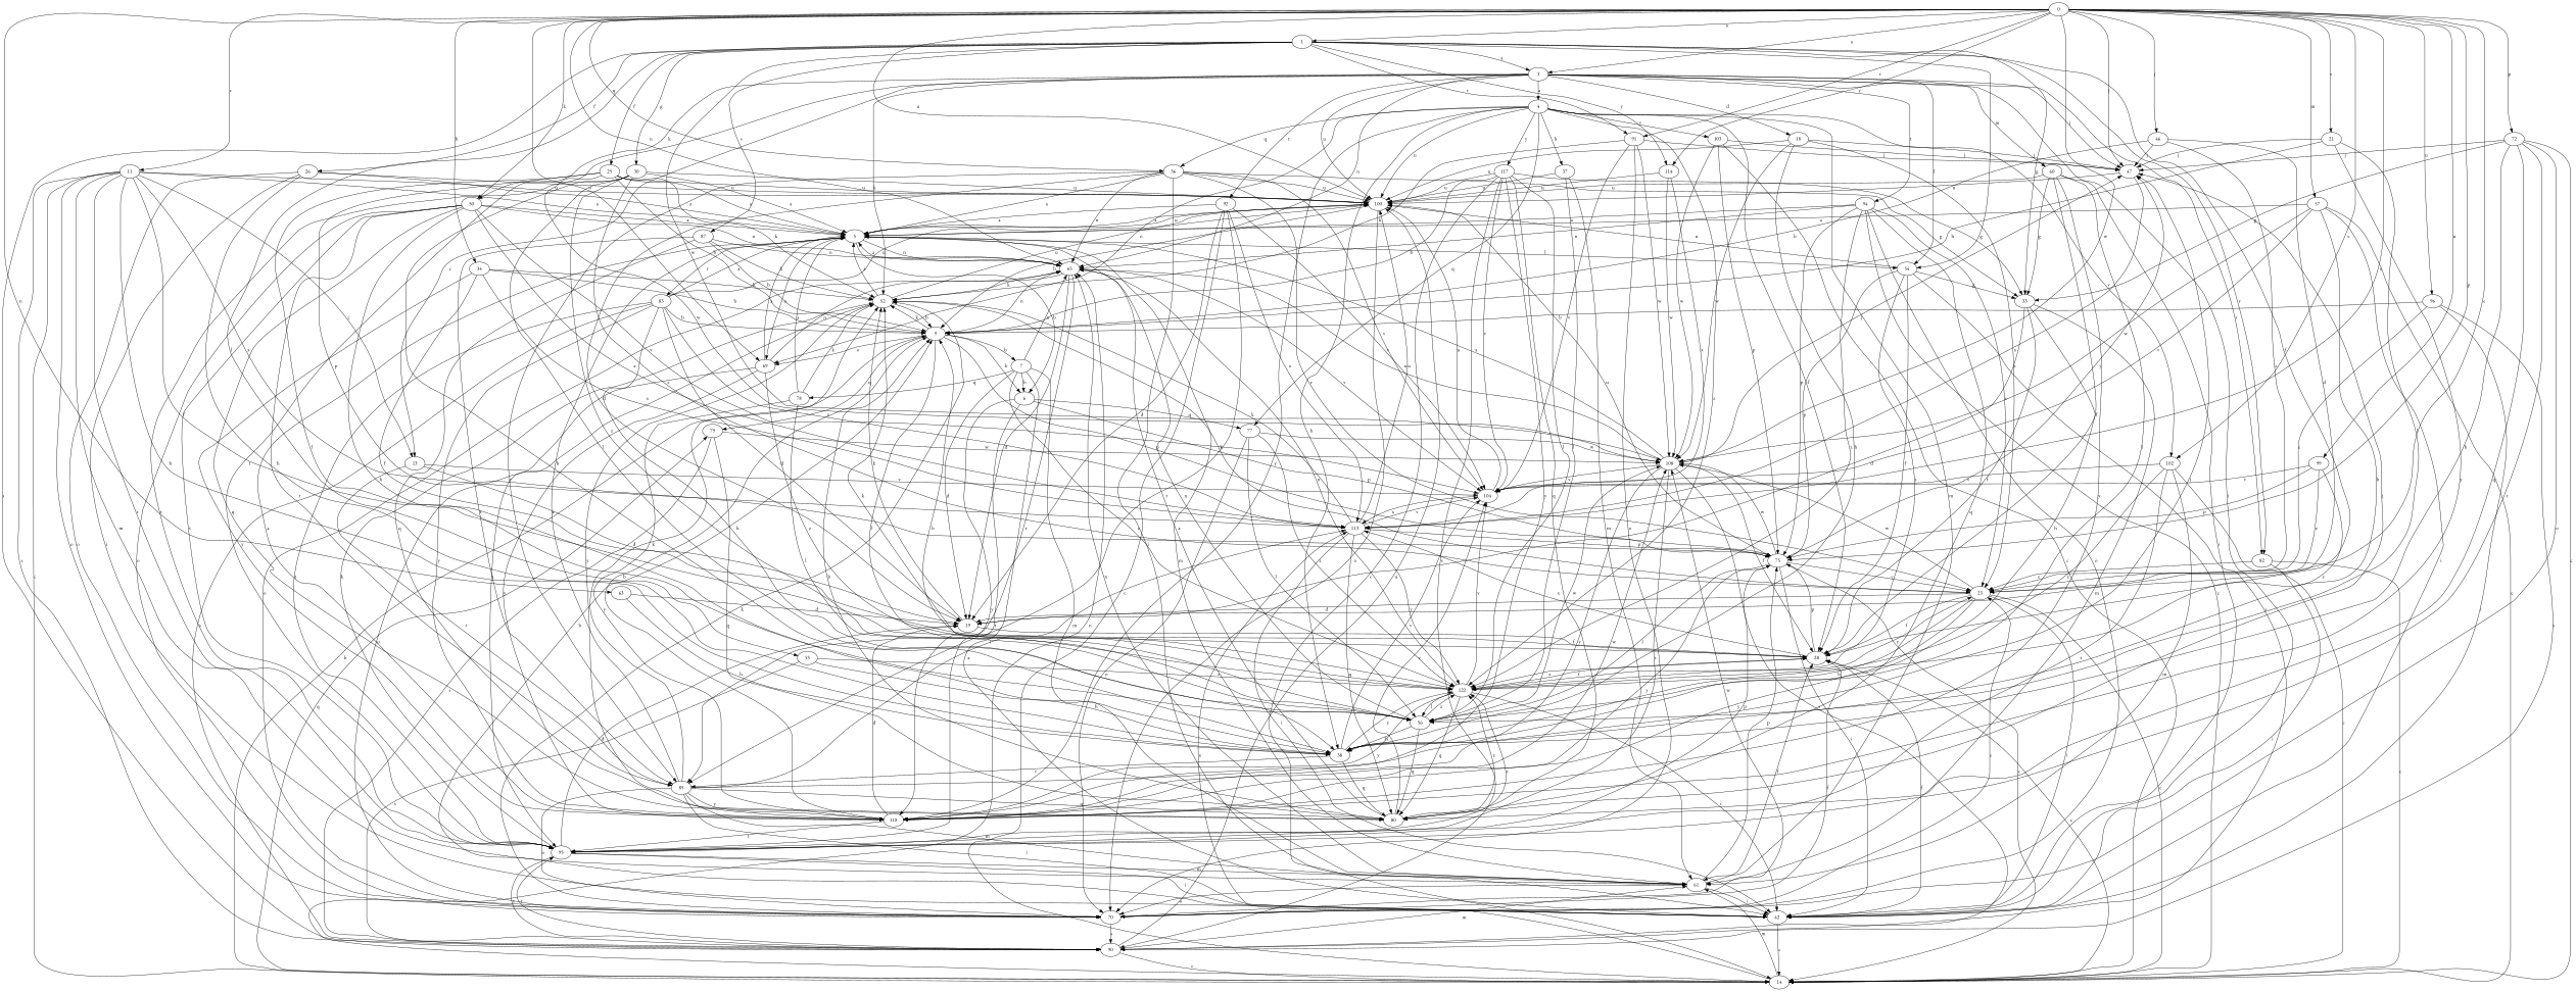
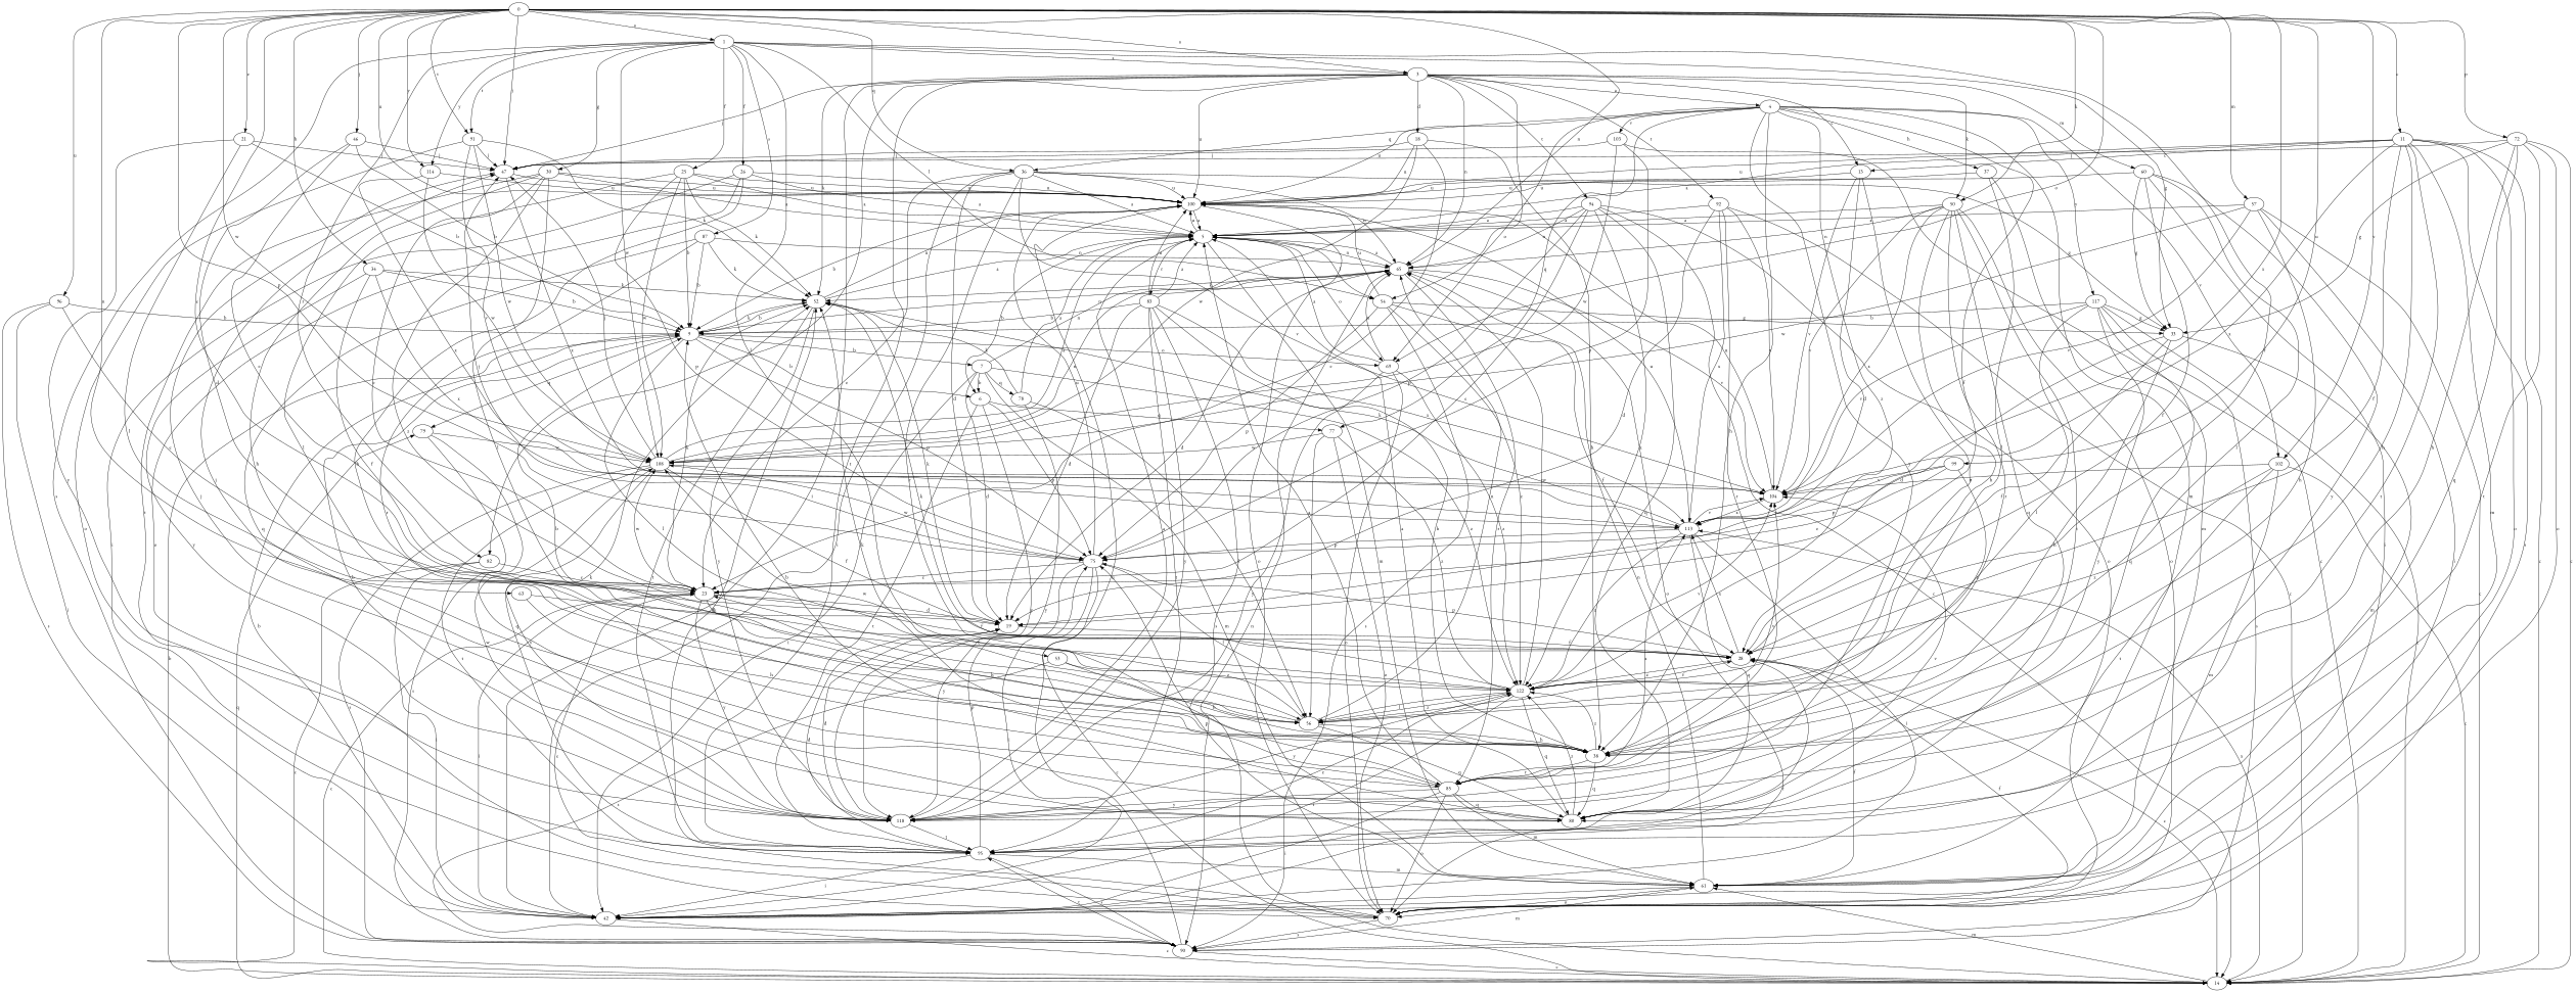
  strict digraph {
    fontname="EB Garamond"
    node [fontname="EB Garamond"]
    edge [fontname="EB Garamond"]
    0
    1
    3
    11
    21
    23
    34
    46
    47
    50
    57
    63
    65
    69
    72
    75
    n17 [label=36]
    91
    96
    99
    100
    102
    108
    113
    114
    25
    26
    28
    30
    33
    53
    54
    82
    87
    90
    4
    13
    18
    42
    52
    60
    92
    94
    95
    38
    61
    5
    14
    70
    118
    9
    56
    19
    85
    104
    80
    122
    37
    77
    103
    117
    6
    83
    7
    78
    79
    0 -> 1 [label=a]
    0 -> 3 [label=a]
    0 -> 11 [label=c]
    0 -> 21 [label=e]
    0 -> 23 [label=e]
    0 -> 34 [label=h]
    0 -> 46 [label=j]
    0 -> 47 [label=j]
    0 -> 50 [label=k]
    0 -> 57 [label=m]
    0 -> 63 [label=n]
    0 -> 65 [label=n]
    0 -> 69 [label=o]
    0 -> 72 [label=p]
    0 -> 75 [label=p]
    0 -> n17 [label=q]
    0 -> 91 [label=t]
    0 -> 96 [label=u]
    0 -> 99 [label=u]
    0 -> 100 [label=u]
    0 -> 102 [label=v]
    0 -> 108 [label=w]
    0 -> 113 [label=x]
    0 -> 114 [label=y]
    1 -> 3 [label=a]
    1 -> 91 [label=t]
    1 -> 108 [label=w]
    1 -> 114 [label=y]
    1 -> 25 [label=f]
    1 -> 26 [label=f]
    1 -> 28 [label=f]
    1 -> 30 [label=g]
    1 -> 33 [label=g]
    1 -> 53 [label=l]
    1 -> 54 [label=l]
    1 -> 82 [label=r]
    1 -> 87 [label=s]
    1 -> 90 [label=s]
    3 -> 47 [label=j]
    3 -> 50 [label=k]
    3 -> 65 [label=n]
    3 -> 100 [label=u]
    3 -> 54 [label=l]
    3 -> 82 [label=r]
    3 -> 4 [label=a]
    3 -> 13 [label=c]
    3 -> 18 [label=d]
    3 -> 42 [label=i]
    3 -> 52 [label=k]
    3 -> 60 [label=m]
    3 -> 92 [label=t]
    3 -> 94 [label=t]
    3 -> 95 [label=t]
    11 -> 100 [label=u]
    11 -> 113 [label=x]
    11 -> 28 [label=f]
    11 -> 90 [label=s]
    11 -> 13 [label=c]
    11 -> 95 [label=t]
    11 -> 38 [label=h]
    11 -> 61 [label=m]
    11 -> 5 [label=a]
    11 -> 14 [label=c]
    11 -> 70 [label=o]
    21 -> 47 [label=j]
    21 -> 118 [label=y]
    21 -> 9 [label=b]
    21 -> 56 [label=l]
    23 -> 108 [label=w]
    23 -> 28 [label=f]
    23 -> 42 [label=i]
    23 -> 52 [label=k]
    23 -> 38 [label=h]
    23 -> 14 [label=c]
    23 -> 118 [label=y]
    23 -> 19 [label=d]
    34 -> 113 [label=x]
    34 -> 28 [label=f]
    34 -> 52 [label=k]
    34 -> 118 [label=y]
    34 -> 9 [label=b]
    46 -> 23 [label=e]
    46 -> 47 [label=j]
    46 -> 9 [label=b]
    46 -> 19 [label=d]
    47 -> 100 [label=u]
    47 -> 113 [label=x]
    50 -> 65 [label=n]
    50 -> 113 [label=x]
    50 -> 95 [label=t]
    50 -> 38 [label=h]
    50 -> 5 [label=a]
    50 -> 70 [label=o]
    50 -> 85 [label=r]
    50 -> 104 [label=v]
    50 -> 80 [label=q]
    57 -> 108 [label=w]
    57 -> 42 [label=i]
    57 -> 38 [label=h]
    57 -> 5 [label=a]
    57 -> 14 [label=c]
    57 -> 104 [label=v]
    63 -> 38 [label=h]
    63 -> 19 [label=d]
    65 -> 52 [label=k]
    65 -> 5 [label=a]
    65 -> 70 [label=o]
    65 -> 19 [label=d]
    65 -> 85 [label=r]
    65 -> 104 [label=v]
    69 -> 65 [label=n]
    69 -> 5 [label=a]
    69 -> 70 [label=o]
    69 -> 118 [label=y]
    69 -> 122 [label=z]
    72 -> 47 [label=j]
    72 -> 33 [label=g]
    72 -> 95 [label=t]
    72 -> 38 [label=h]
    72 -> 14 [label=c]
    72 -> 70 [label=o]
    72 -> 80 [label=q]
    75 -> 23 [label=e]
    75 -> 47 [label=j]
    75 -> 100 [label=u]
    75 -> 108 [label=w]
    75 -> 42 [label=i]
    75 -> 14 [label=c]
    75 -> 118 [label=y]
    75 -> 56 [label=l]
    n17 -> 23 [label=e]
    n17 -> 65 [label=n]
    n17 -> 100 [label=u]
    n17 -> 33 [label=g]
    n17 -> 42 [label=i]
    n17 -> 5 [label=a]
    n17 -> 19 [label=d]
    n17 -> 85 [label=r]
    n17 -> 104 [label=v]
    91 -> 47 [label=j]
    91 -> 108 [label=w]
    91 -> 52 [label=k]
    91 -> 70 [label=o]
    91 -> 104 [label=v]
    96 -> 23 [label=e]
    96 -> 90 [label=s]
    96 -> 42 [label=i]
    96 -> 9 [label=b]
    99 -> 23 [label=e]
    99 -> 75 [label=p]
    99 -> 104 [label=v]
    99 -> 122 [label=z]
    100 -> 5 [label=a]
    100 -> 70 [label=o]
    100 -> 9 [label=b]
    102 -> 95 [label=t]
    102 -> 61 [label=m]
    102 -> 14 [label=c]
    102 -> 104 [label=v]
    102 -> 122 [label=z]
    108 -> 47 [label=j]
    108 -> 65 [label=n]
    108 -> 28 [label=f]
    108 -> 90 [label=s]
    108 -> 95 [label=t]
    108 -> 5 [label=a]
    108 -> 118 [label=y]
    108 -> 104 [label=v]
    113 -> 75 [label=p]
    113 -> 100 [label=u]
    113 -> 42 [label=i]
    113 -> 52 [label=k]
    113 -> 104 [label=v]
    113 -> 80 [label=q]
    113 -> 122 [label=z]
    114 -> 100 [label=u]
    114 -> 108 [label=w]
    114 -> 113 [label=x]
    25 -> 75 [label=p]
    25 -> 100 [label=u]
    25 -> 108 [label=w]
    25 -> 52 [label=k]
    25 -> 5 [label=a]
    25 -> 9 [label=b]
    25 -> 56 [label=l]
    26 -> 100 [label=u]
    26 -> 42 [label=i]
    26 -> 38 [label=h]
    26 -> 5 [label=a]
    26 -> 70 [label=o]
    28 -> 75 [label=p]
    28 -> 113 [label=x]
    28 -> 14 [label=c]
    28 -> 122 [label=z]
    30 -> 23 [label=e]
    30 -> 100 [label=u]
    30 -> 95 [label=t]
    30 -> 38 [label=h]
    30 -> 5 [label=a]
    30 -> 56 [label=l]
    30 -> 122 [label=z]
    33 -> 28 [label=f]
    33 -> 38 [label=h]
    33 -> 61 [label=m]
    33 -> 19 [label=d]
    53 -> 90 [label=s]
    53 -> 38 [label=h]
    53 -> 122 [label=z]
    54 -> 75 [label=p]
    54 -> 100 [label=u]
    54 -> 28 [label=f]
    54 -> 33 [label=g]
    54 -> 90 [label=s]
    54 -> 122 [label=z]
    82 -> 23 [label=e]
    82 -> 42 [label=i]
    82 -> 14 [label=c]
    87 -> 65 [label=n]
    87 -> 52 [label=k]
    87 -> 9 [label=b]
    87 -> 85 [label=r]
    87 -> 80 [label=q]
    90 -> 100 [label=u]
    90 -> 95 [label=t]
    90 -> 61 [label=m]
    90 -> 14 [label=c]
    4 -> 69 [label=o]
    4 -> n17 [label=q]
    4 -> 100 [label=u]
    4 -> 102 [label=v]
    4 -> 28 [label=f]
    4 -> 38 [label=h]
    4 -> 61 [label=m]
    4 -> 118 [label=y]
    4 -> 122 [label=z]
    4 -> 37 [label=h]
    4 -> 77 [label=q]
    4 -> 103 [label=v]
    4 -> 117 [label=y]
-   117 -> 100 [label=u]
+   13 -> 100 [label=u]
    13 -> 19 [label=d]
    13 -> 85 [label=r]
    13 -> 104 [label=v]
    18 -> 23 [label=e]
    18 -> 47 [label=j]
    18 -> 100 [label=u]
    18 -> 108 [label=w]
    18 -> 38 [label=h]
    42 -> 28 [label=f]
    42 -> 14 [label=c]
    42 -> 9 [label=b]
    52 -> 100 [label=u]
    52 -> 95 [label=t]
    52 -> 5 [label=a]
    52 -> 118 [label=y]
    52 -> 9 [label=b]
    60 -> 100 [label=u]
    60 -> 28 [label=f]
    60 -> 33 [label=g]
    60 -> 42 [label=i]
    60 -> 118 [label=y]
    60 -> 56 [label=l]
    92 -> 113 [label=x]
    92 -> 5 [label=a]
    92 -> 14 [label=c]
    92 -> 19 [label=d]
    92 -> 85 [label=r]
    92 -> 104 [label=v]
    94 -> 23 [label=e]
    94 -> 65 [label=n]
    94 -> 75 [label=p]
    94 -> 5 [label=a]
    94 -> 14 [label=c]
    94 -> 70 [label=o]
    94 -> 80 [label=q]
    94 -> 122 [label=z]
    95 -> 75 [label=p]
    95 -> 90 [label=s]
    95 -> 42 [label=i]
    95 -> 52 [label=k]
    95 -> 61 [label=m]
    95 -> 19 [label=d]
    95 -> 122 [label=z]
    38 -> 85 [label=r]
    38 -> 104 [label=v]
    38 -> 80 [label=q]
    38 -> 122 [label=z]
    61 -> 65 [label=n]
    61 -> 75 [label=p]
    61 -> 28 [label=f]
    61 -> 42 [label=i]
    61 -> 70 [label=o]
    5 -> 65 [label=n]
    5 -> 69 [label=o]
    5 -> 100 [label=u]
    5 -> 54 [label=l]
    5 -> 61 [label=m]
    5 -> 6 [label=b]
    5 -> 83 [label=r]
    14 -> 65 [label=n]
    14 -> 113 [label=x]
    14 -> 61 [label=m]
    14 -> 9 [label=b]
    14 -> 79 [label=q]
    70 -> 23 [label=e]
-   70 -> 108 [label=w]
    70 -> 28 [label=f]
    70 -> 90 [label=s]
    70 -> 52 [label=k]
    118 -> 108 [label=w]
    118 -> 95 [label=t]
    118 -> 5 [label=a]
    118 -> 9 [label=b]
    118 -> 19 [label=d]
    9 -> 65 [label=n]
    9 -> 69 [label=o]
    9 -> 75 [label=p]
    9 -> 52 [label=k]
    9 -> 56 [label=l]
    9 -> 6 [label=b]
    9 -> 7 [label=b]
    9 -> 79 [label=q]
    56 -> 65 [label=n]
    56 -> 108 [label=w]
    56 -> 38 [label=h]
    56 -> 9 [label=b]
    56 -> 80 [label=q]
    56 -> 122 [label=z]
    19 -> 28 [label=f]
    19 -> 52 [label=k]
    85 -> 47 [label=j]
    85 -> 113 [label=x]
    85 -> 42 [label=i]
    85 -> 52 [label=k]
    85 -> 61 [label=m]
    85 -> 5 [label=a]
    85 -> 70 [label=o]
    85 -> 118 [label=y]
    85 -> 80 [label=q]
    104 -> 100 [label=u]
    104 -> 113 [label=x]
    80 -> 47 [label=j]
    80 -> 5 [label=a]
    80 -> 9 [label=b]
    80 -> 104 [label=v]
    80 -> 122 [label=z]
    122 -> 23 [label=e]
    122 -> 65 [label=n]
    122 -> 28 [label=f]
    122 -> 42 [label=i]
    122 -> 52 [label=k]
    122 -> 118 [label=y]
    122 -> 56 [label=l]
    122 -> 104 [label=v]
    122 -> 80 [label=q]
    37 -> 100 [label=u]
    37 -> 61 [label=m]
    37 -> 56 [label=l]
    77 -> 108 [label=w]
    77 -> 70 [label=o]
    77 -> 56 [label=l]
    77 -> 122 [label=z]
    103 -> 47 [label=j]
    103 -> 75 [label=p]
    103 -> 108 [label=w]
    103 -> 14 [label=c]
    117 -> 33 [label=g]
    117 -> 90 [label=s]
    117 -> 14 [label=c]
    117 -> 118 [label=y]
    117 -> 9 [label=b]
    117 -> 56 [label=l]
    117 -> 104 [label=v]
    117 -> 80 [label=q]
    6 -> 75 [label=p]
    6 -> 95 [label=t]
    6 -> 118 [label=y]
    6 -> 77 [label=q]
    83 -> 100 [label=u]
    83 -> 113 [label=x]
    83 -> 90 [label=s]
    83 -> 95 [label=t]
    83 -> 38 [label=h]
    83 -> 5 [label=a]
    83 -> 118 [label=y]
    83 -> 9 [label=b]
    83 -> 19 [label=d]
    7 -> 65 [label=n]
    7 -> 42 [label=i]
    7 -> 61 [label=m]
    7 -> 19 [label=d]
    7 -> 122 [label=z]
    7 -> 6 [label=b]
    7 -> 78 [label=q]
    78 -> 52 [label=k]
    78 -> 5 [label=a]
    78 -> 118 [label=y]
    78 -> 56 [label=l]
    79 -> 108 [label=w]
    79 -> 90 [label=s]
    79 -> 80 [label=q]
  }
